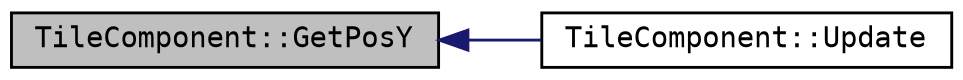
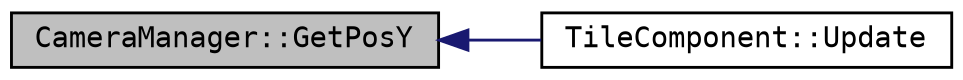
  digraph {
    rankdir=LR
    fontname="DejaVu Sans Mono"
    node [color=black fontname="DejaVu Sans Mono" fontsize=10 shape=record style=filled]
-   n1 [fillcolor=grey75 fontcolor=black height=0.2 label="TileComponent::GetPosY" width=0.4]
+   n1 [fillcolor=grey75 fontcolor=black height=0.2 label="CameraManager::GetPosY" width=0.4]
    n2 [fillcolor=white height=0.2 label="TileComponent::Update" width=0.4]
    n1 -> n2 [color=midnightblue dir=back fontname="DejaVu Sans Mono" fontsize=10 labelfontname=Helvetica labelfontsize=10 style=solid]
  }
